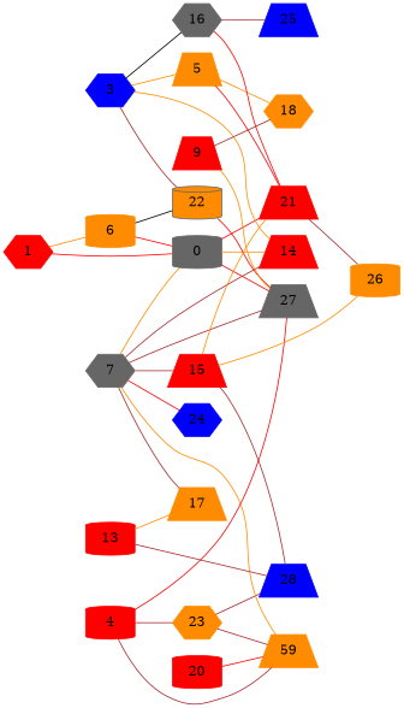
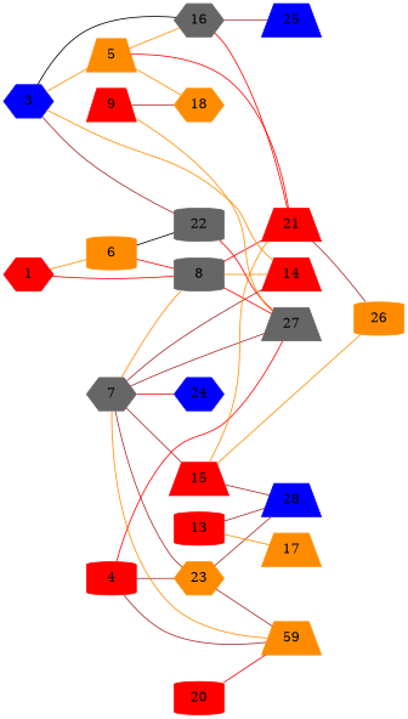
  graph {
    fontname="DejaVu Serif"
    rankdir=LR
    node [color=red fontname="DejaVu Serif" shape=trapezium style=filled]
    edge [color=brown fontname="DejaVu Serif" weight=1.0]
    1 [shape=hexagon]
    6 [color=darkorange shape=cylinder]
-   8 [color=gray40 shape=cylinder label=0]
-   22 [color=gray40 shape=cylinder fillcolor=darkorange]
+   8 [color=gray40 shape=cylinder]
+   22 [color=gray40 shape=cylinder]
    14
    27 [color=gray40]
    21
    3 [color=blue shape=hexagon]
    5 [color=darkorange]
    16 [color=gray40 shape=hexagon]
    18 [color=darkorange shape=hexagon]
    25 [color=blue]
    4 [shape=cylinder]
    23 [color=darkorange shape=hexagon]
    n15 [color=darkorange label=59]
    28 [color=blue]
    26 [color=darkorange shape=cylinder]
    7 [color=gray40 shape=hexagon]
    15
    24 [color=blue shape=hexagon]
    9
    13 [shape=cylinder]
    17 [color=darkorange]
    20 [shape=cylinder]
    1 -- 6 [color=darkorange]
    1 -- 8 [color=red]
    6 -- 8 [color=red weight=2.0]
    6 -- 22 [color=black]
    8 -- 14 [color=darkorange]
    8 -- 27 [color=red]
    8 -- 21 [color=red]
    22 -- 27 [color=red]
    21 -- 26
    3 -- 22
    3 -- 14 [color=darkorange]
    3 -- 5 [color=darkorange]
    3 -- 16 [color=black]
    5 -- 21 [color=red]
+   5 -- 16 [color=darkorange]
    5 -- 18 [color=darkorange]
    16 -- 21 [color=red weight=2.0]
    16 -- 25
    4 -- 27 [color=red]
    4 -- 23
    4 -- n15
    23 -- n15
    23 -- 28
    7 -- 8 [color=darkorange weight=2.0]
    7 -- 14
    7 -- 27
-   7 -- 17 [weight=2.0]
+   7 -- 23 [weight=2.0]
    7 -- n15 [color=darkorange]
    7 -- 15
    7 -- 24 [color=red]
    15 -- 21 [color=darkorange weight=2.0]
    15 -- 28
    15 -- 26 [color=darkorange]
    9 -- 27 [color=darkorange]
    9 -- 18
    13 -- 28
    13 -- 17 [color=darkorange]
    20 -- n15 [color=red]
  }
